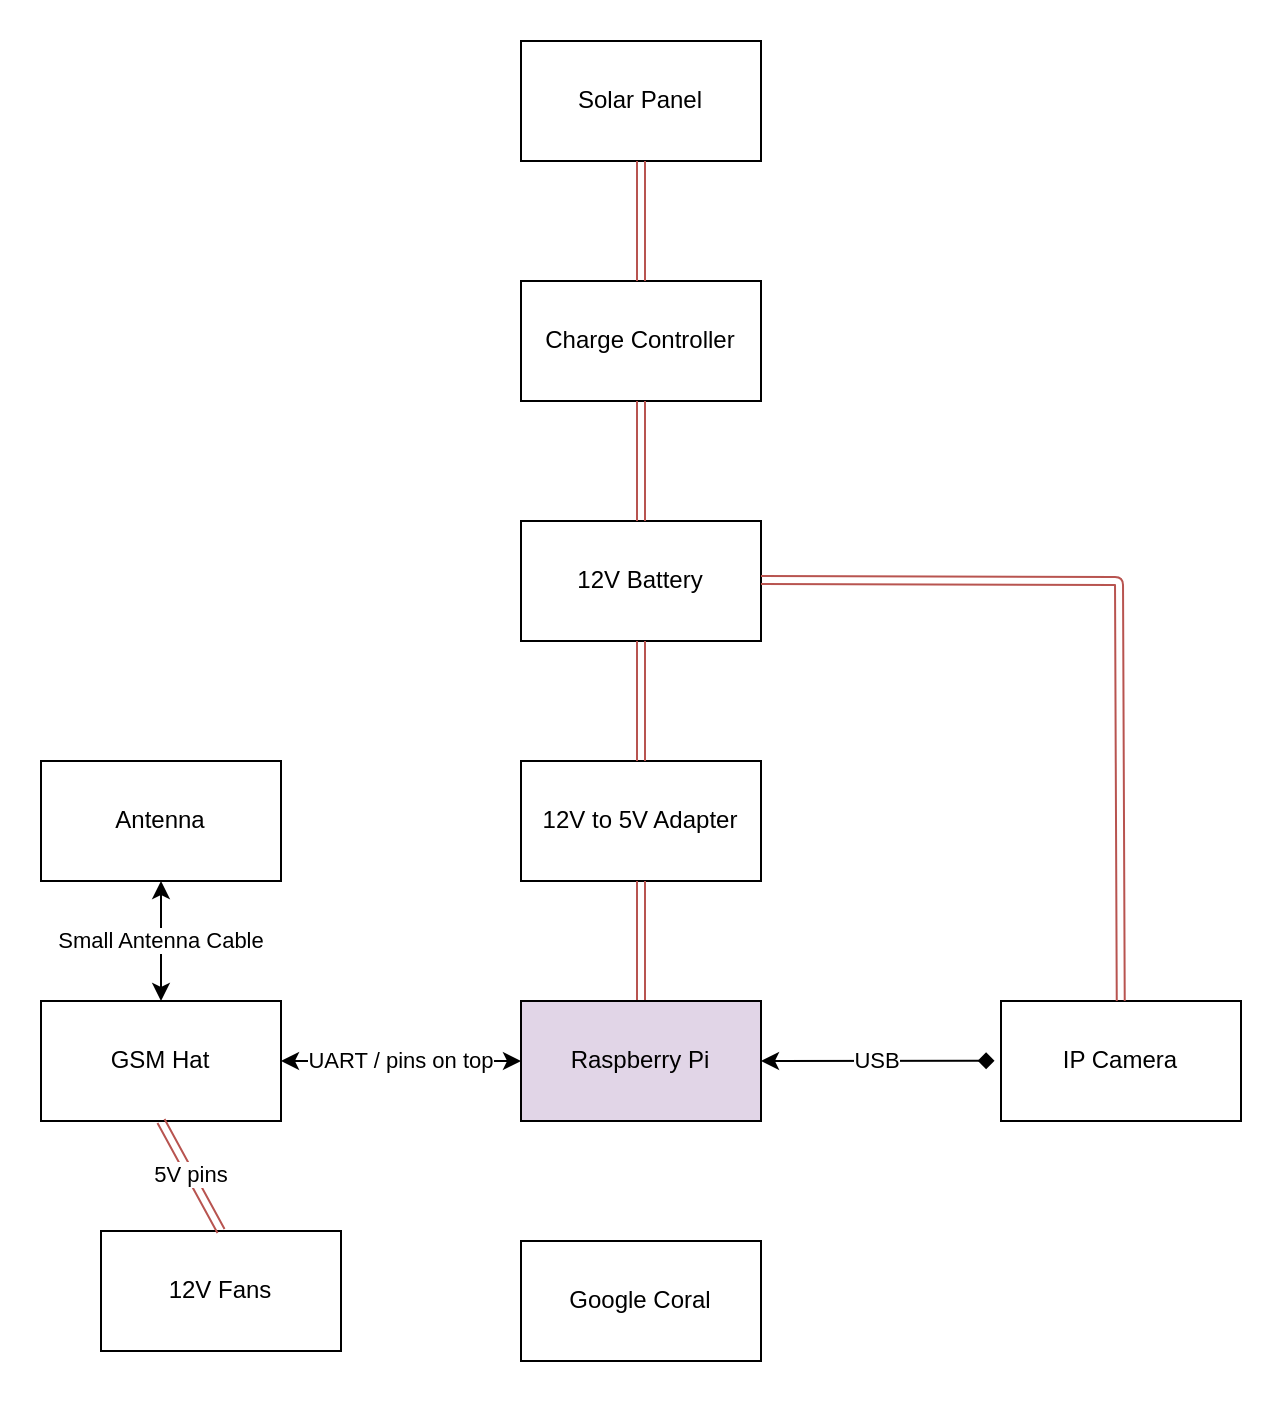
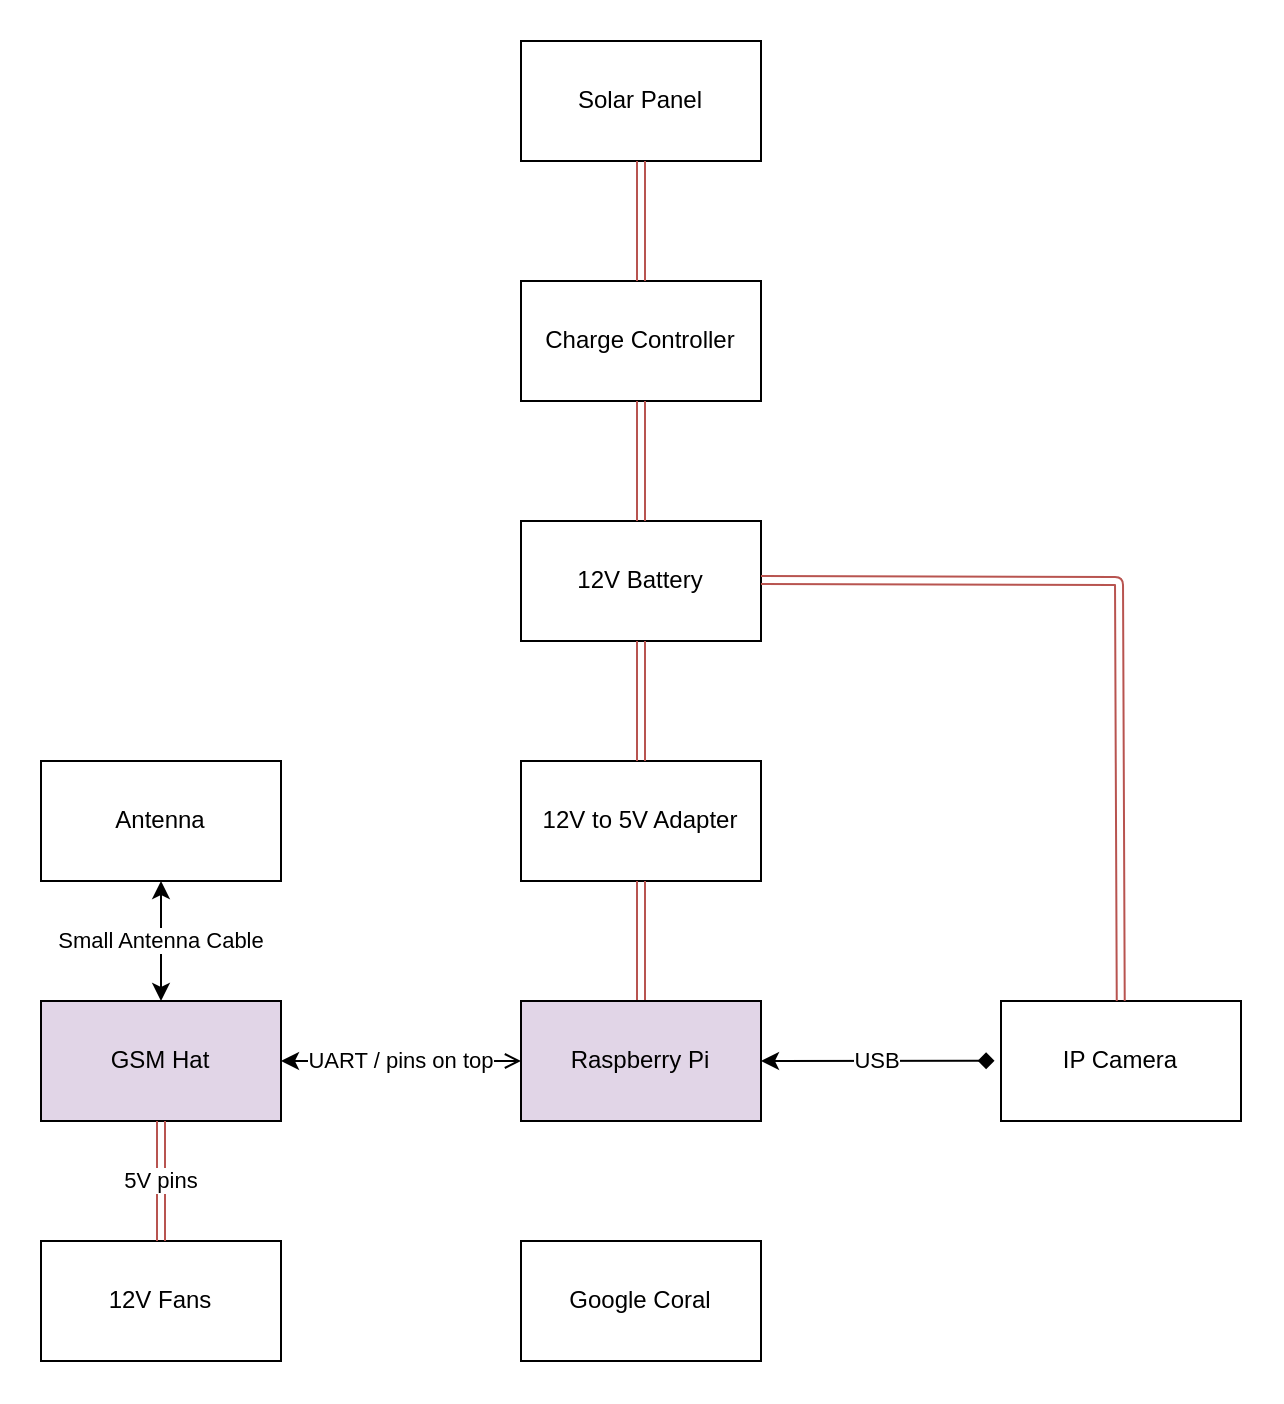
  <mxCell id="0" />
  <mxCell id="1" parent="0" />
  <mxCell id="2" value="12V Battery" style="rounded=0;whiteSpace=wrap;html=1;" vertex="1" parent="1"><mxGeometry x="260" y="260" width="120" height="60" as="geometry" /></mxCell>
  <mxCell id="3" value="Solar Panel" style="rounded=0;whiteSpace=wrap;html=1;" vertex="1" parent="1"><mxGeometry x="260" width="120" height="60" as="geometry" y="20" /></mxCell>
  <mxCell id="4" value="Charge Controller" style="rounded=0;whiteSpace=wrap;html=1;" vertex="1" parent="1"><mxGeometry x="260" y="140" width="120" height="60" as="geometry" /></mxCell>
  <mxCell id="5" value="" style="shape=link;html=1;entryX=0.5;entryY=1;entryDx=0;entryDy=0;exitX=0.5;exitY=0;exitDx=0;exitDy=0;fillColor=#f8cecc;strokeColor=#b85450;" edge="1" parent="1" source="4" target="3"><mxGeometry width="100" relative="1" as="geometry"><mxPoint x="310" y="300" as="sourcePoint" /><mxPoint x="410" y="300" as="targetPoint" /><Array as="points" /></mxGeometry></mxCell>
  <mxCell id="6" value="12V to 5V Adapter" style="rounded=0;whiteSpace=wrap;html=1;" vertex="1" parent="1"><mxGeometry x="260" y="380" width="120" height="60" as="geometry" /></mxCell>
  <mxCell id="7" value="" style="shape=link;html=1;exitX=0.5;exitY=1;exitDx=0;exitDy=0;entryX=0.5;entryY=0;entryDx=0;entryDy=0;fillColor=#f8cecc;strokeColor=#b85450;" edge="1" parent="1" source="6" target="8"><mxGeometry width="100" relative="1" as="geometry"><mxPoint x="300" y="600" as="sourcePoint" /><mxPoint x="240" y="580" as="targetPoint" /></mxGeometry></mxCell>
  <mxCell id="8" value="&lt;div&gt;Raspberry Pi&lt;/div&gt;" style="rounded=0;whiteSpace=wrap;html=1;fillColor=#e1d5e7;" vertex="1" parent="1"><mxGeometry x="260" y="500" width="120" height="60" as="geometry" /></mxCell>
  <mxCell id="9" value="" style="shape=link;html=1;exitX=0.5;exitY=1;exitDx=0;exitDy=0;entryX=0.5;entryY=0;entryDx=0;entryDy=0;fillColor=#f8cecc;strokeColor=#b85450;" edge="1" parent="1" source="4" target="2"><mxGeometry width="100" relative="1" as="geometry"><mxPoint x="180" y="300" as="sourcePoint" /><mxPoint x="180" y="340" as="targetPoint" /><Array as="points" /></mxGeometry></mxCell>
  <mxCell id="10" value="" style="shape=link;html=1;entryX=0.5;entryY=0;entryDx=0;entryDy=0;exitX=0.5;exitY=1;exitDx=0;exitDy=0;fillColor=#f8cecc;strokeColor=#b85450;" edge="1" parent="1" source="2" target="6"><mxGeometry width="100" relative="1" as="geometry"><mxPoint x="300" y="520" as="sourcePoint" /><mxPoint x="390" y="520" as="targetPoint" /></mxGeometry></mxCell>
  <mxCell id="11" value="&lt;div&gt;IP Camera&lt;br&gt;&lt;/div&gt;" style="rounded=0;whiteSpace=wrap;html=1;" vertex="1" parent="1"><mxGeometry x="500" y="500" width="120" height="60" as="geometry" /></mxCell>
- <mxCell id="12" value="GSM Hat" style="rounded=0;whiteSpace=wrap;html=1;" vertex="1" parent="1"><mxGeometry x="20" y="500" width="120" height="60" as="geometry" /></mxCell>
+ <mxCell id="12" value="GSM Hat" style="rounded=0;whiteSpace=wrap;html=1;fillColor=#e1d5e7;" vertex="1" parent="1"><mxGeometry x="20" y="500" width="120" height="60" as="geometry" /></mxCell>
  <mxCell id="13" value="Google Coral" style="rounded=0;whiteSpace=wrap;html=1;" vertex="1" parent="1"><mxGeometry x="260" y="620" width="120" height="60" as="geometry" /></mxCell>
- <mxCell id="14" value="UART / pins on top" style="endArrow=classic;startArrow=classic;html=1;exitX=1;exitY=0.5;exitDx=0;exitDy=0;entryX=0;entryY=0.5;entryDx=0;entryDy=0;" edge="1" parent="1" source="12" target="8"><mxGeometry width="50" height="50" relative="1" as="geometry"><mxPoint x="270" y="570" as="sourcePoint" /><mxPoint x="320" y="520" as="targetPoint" /></mxGeometry></mxCell>
+ <mxCell id="14" value="UART / pins on top" style="endArrow=open;startArrow=classic;html=1;exitX=1;exitY=0.5;exitDx=0;exitDy=0;entryX=0;entryY=0.5;entryDx=0;entryDy=0;" edge="1" parent="1" source="12" target="8"><mxGeometry width="50" height="50" relative="1" as="geometry"><mxPoint x="270" y="570" as="sourcePoint" /><mxPoint x="320" y="520" as="targetPoint" /></mxGeometry></mxCell>
  <mxCell id="15" value="USB" style="endArrow=diamond;startArrow=classic;html=1;exitX=1;exitY=0.5;exitDx=0;exitDy=0;entryX=-0.027;entryY=0.498;entryDx=0;entryDy=0;entryPerimeter=0;" edge="1" parent="1" source="8" target="11"><mxGeometry width="50" height="50" relative="1" as="geometry"><mxPoint x="270" y="570" as="sourcePoint" /><mxPoint x="320" y="520" as="targetPoint" /></mxGeometry></mxCell>
- <mxCell id="16" value="&lt;div&gt;12V Fans&lt;br&gt;&lt;/div&gt;" style="rounded=0;whiteSpace=wrap;html=1;" vertex="1" parent="1"><mxGeometry x="50" y="615" width="120" height="60" as="geometry" /></mxCell>
+ <mxCell id="16" value="&lt;div&gt;12V Fans&lt;br&gt;&lt;/div&gt;" style="rounded=0;whiteSpace=wrap;html=1;" vertex="1" parent="1"><mxGeometry x="20" y="620" width="120" height="60" as="geometry" /></mxCell>
  <mxCell id="17" value="5V pins" style="shape=link;html=1;entryX=0.5;entryY=0;entryDx=0;entryDy=0;exitX=0.5;exitY=1;exitDx=0;exitDy=0;fillColor=#f8cecc;strokeColor=#b85450;" edge="1" parent="1" source="12" target="16"><mxGeometry width="100" relative="1" as="geometry"><mxPoint x="40" y="510" as="sourcePoint" /><mxPoint x="140" y="510" as="targetPoint" /></mxGeometry></mxCell>
  <mxCell id="18" value="Antenna" style="rounded=0;whiteSpace=wrap;html=1;" vertex="1" parent="1"><mxGeometry x="20" y="380" width="120" height="60" as="geometry" /></mxCell>
  <mxCell id="19" value="Small Antenna Cable" style="endArrow=classic;startArrow=classic;html=1;exitX=0.5;exitY=0;exitDx=0;exitDy=0;entryX=0.5;entryY=1;entryDx=0;entryDy=0;" edge="1" parent="1" source="12" target="18"><mxGeometry width="50" height="50" relative="1" as="geometry"><mxPoint x="200" y="460" as="sourcePoint" /><mxPoint x="250" y="410" as="targetPoint" /></mxGeometry></mxCell>
  <mxCell id="20" value="" style="shape=link;html=1;fillColor=#f8cecc;strokeColor=#b85450;" edge="1" parent="1" target="11"><mxGeometry width="100" relative="1" as="geometry"><mxPoint x="380" y="289.5" as="sourcePoint" /><mxPoint x="480" y="289.5" as="targetPoint" /><Array as="points"><mxPoint x="559" y="290" /></Array></mxGeometry></mxCell>
